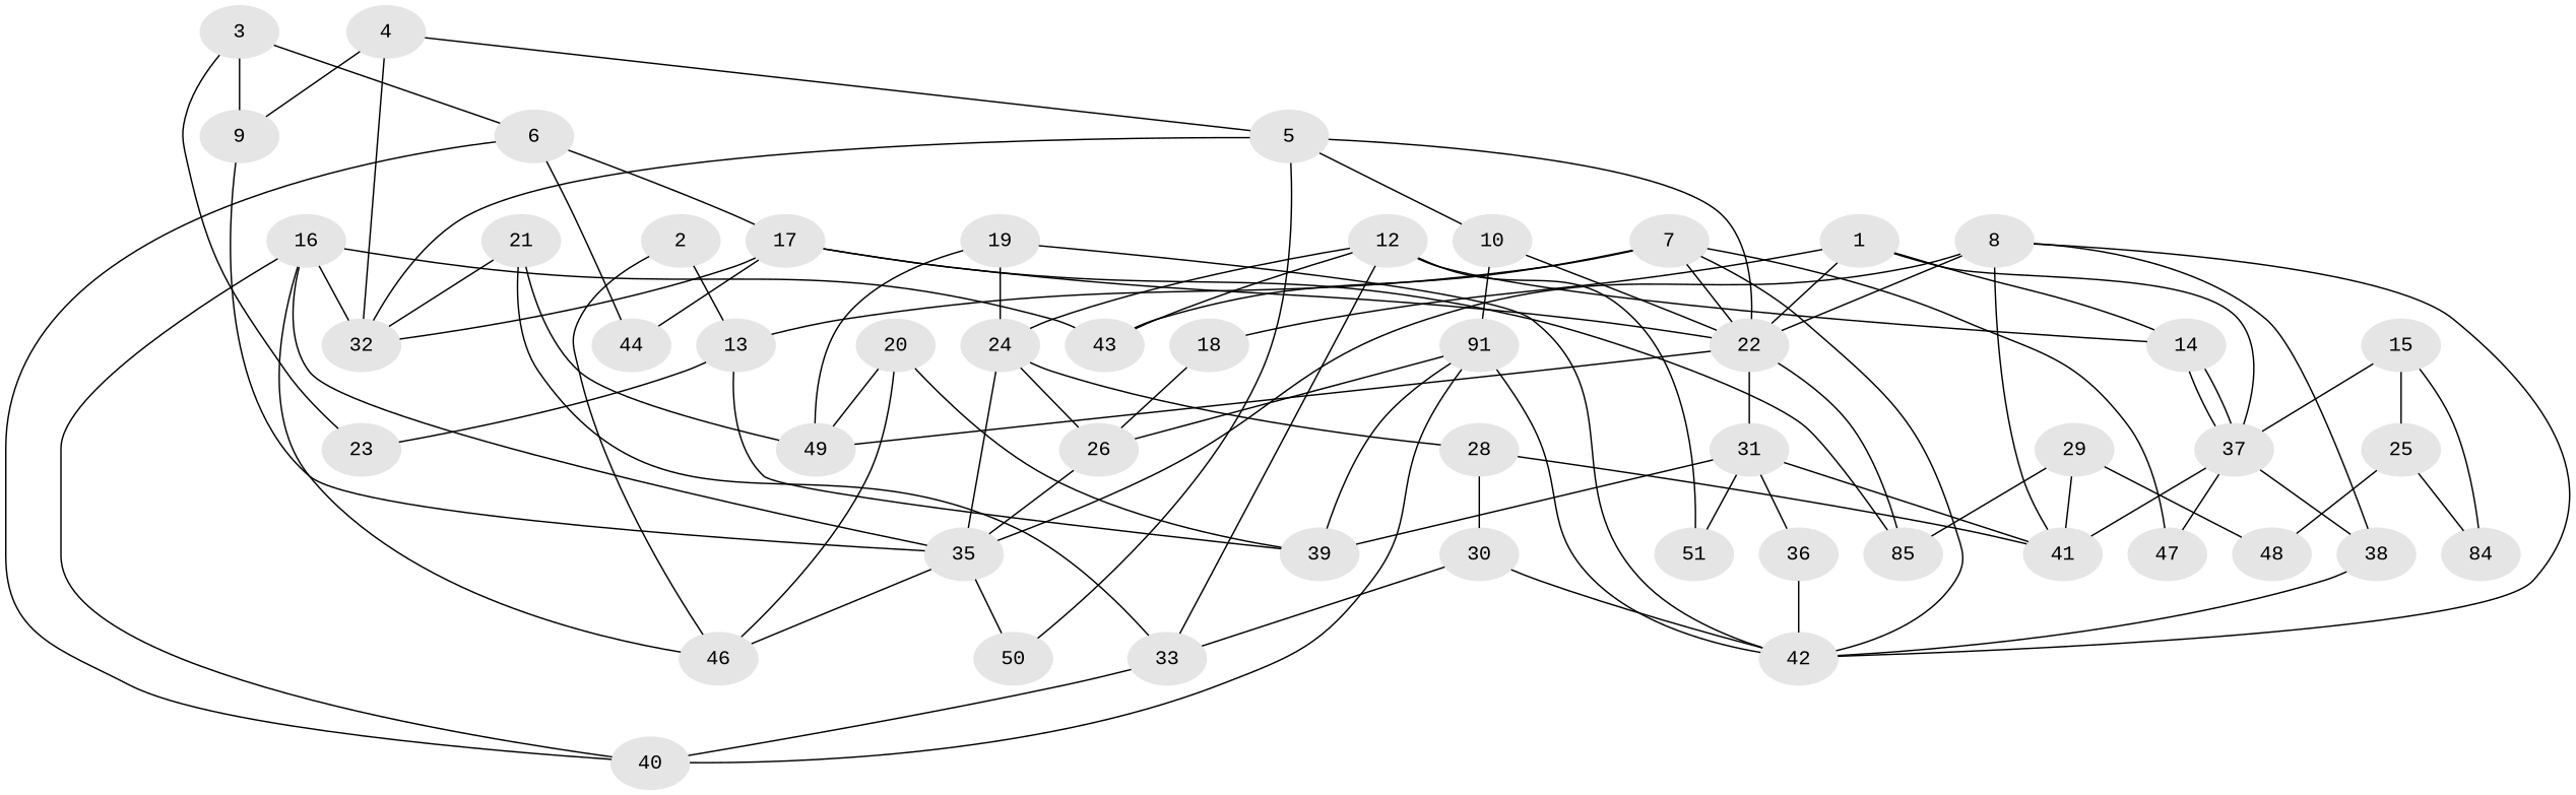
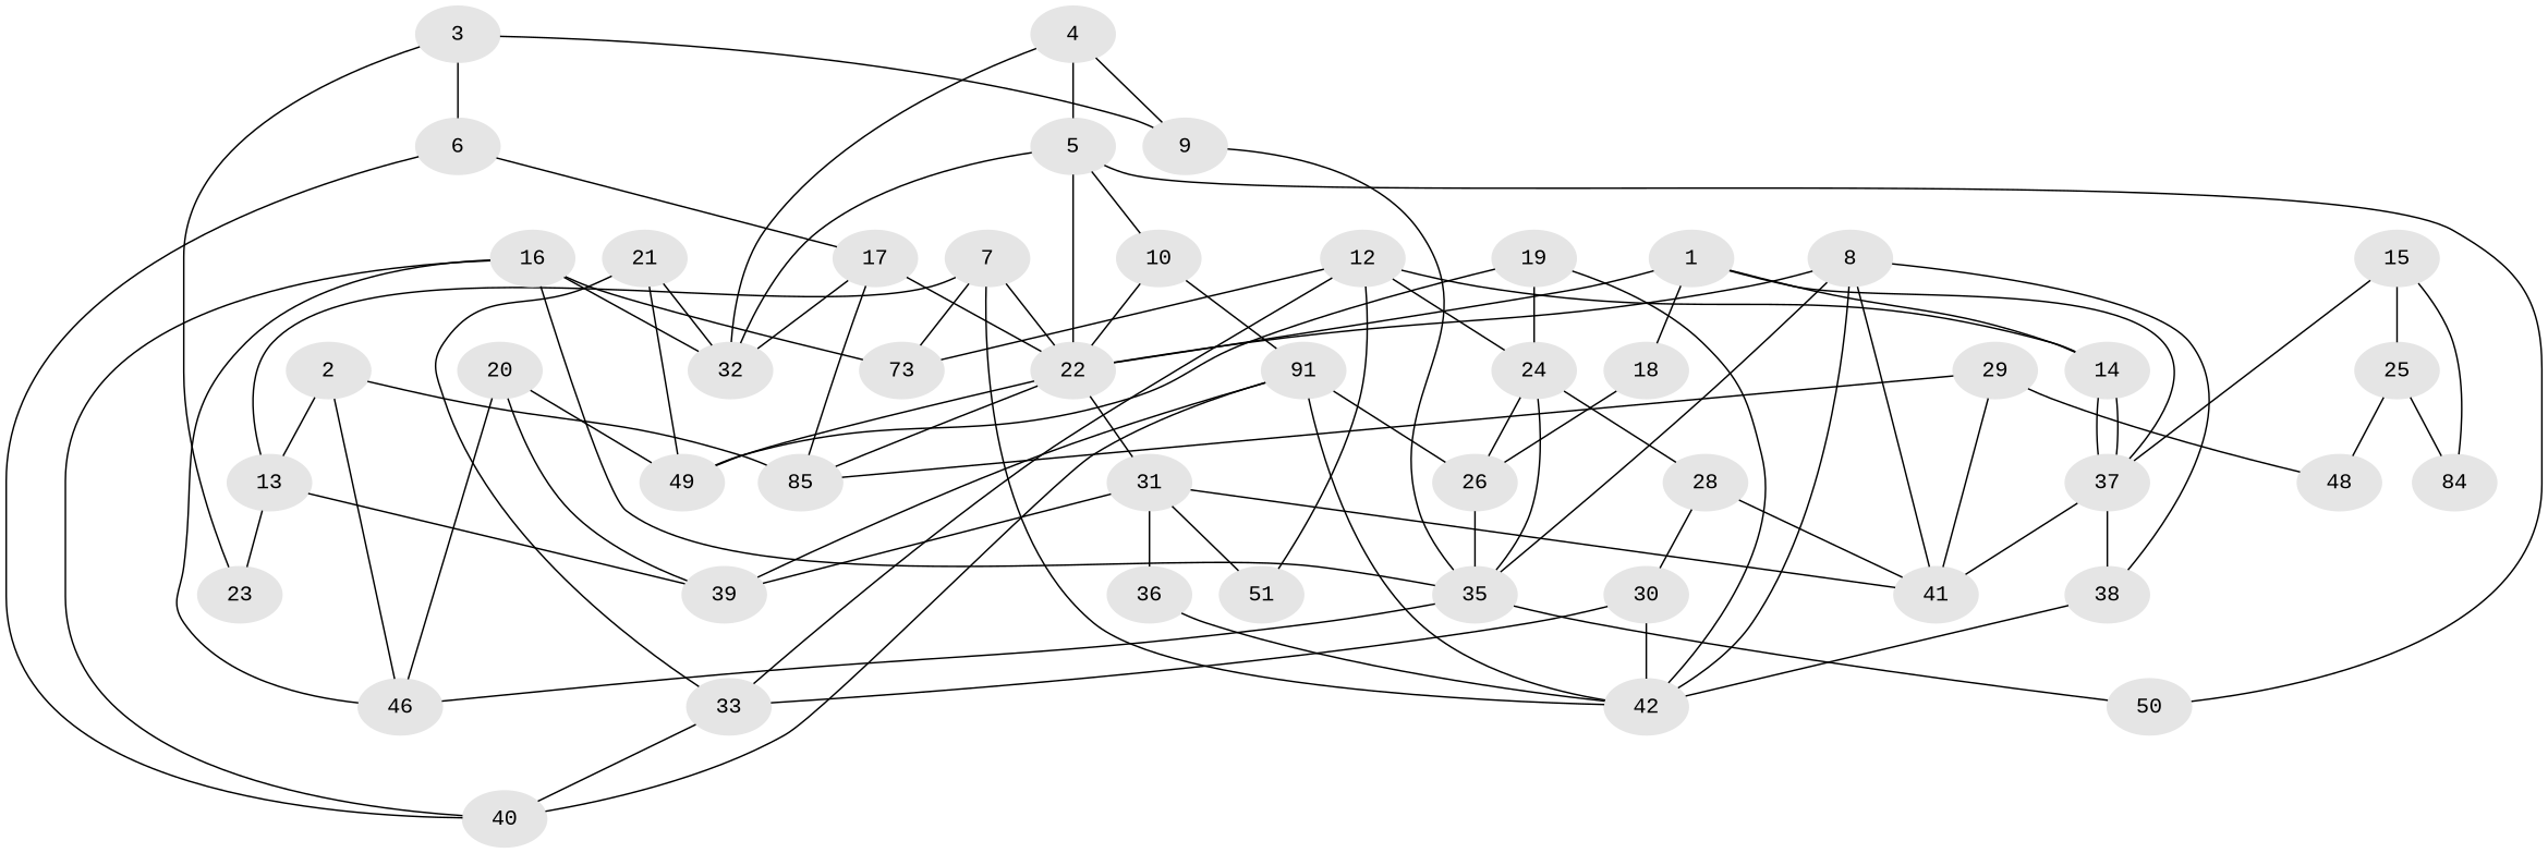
  graph {
    fontname="Liberation Mono"
    node [color=gray90 fontname="Liberation Mono" style=filled]
    edge [fontname="Liberation Mono"]
    1
    14
    18
    22
    37
    26
    n7 [label=85]
    49
    31
-   47
    38
    41
    2
    13
    46
    23
    39
    3
    6
    9
    17
    40
-   44
    35
    4
    5
    32
    10
    50
    n30 [label=91]
    7
    42
-   43
+   43 [label=73]
    8
    12
    24
    33
    51
    28
    15
    25
    n42 [label=84]
    48
    16
    19
    20
    21
    36
    30
    29
    1 -- 14
    1 -- 18
    1 -- 22
    1 -- 37
    14 -- 37
    14 -- 37
    18 -- 26
    22 -- n7
    22 -- 49
    22 -- 31
-   37 -- 47
    37 -- 38
    37 -- 41
    26 -- 35
    31 -- 41
    31 -- 39
    31 -- 51
    31 -- 36
    38 -- 42
+   2 -- n7
    2 -- 13
    2 -- 46
    13 -- 23
    13 -- 39
    3 -- 23
    3 -- 6
    3 -- 9
    6 -- 17
    6 -- 40
-   6 -- 44
    9 -- 35
    17 -- 22
    17 -- n7
-   17 -- 44
    17 -- 32
    35 -- 46
    35 -- 50
    4 -- 9
    4 -- 5
    4 -- 32
    5 -- 22
    5 -- 32
    5 -- 10
    5 -- 50
    10 -- 22
    10 -- n30
    n30 -- 26
    n30 -- 39
    n30 -- 40
    n30 -- 42
    7 -- 22
-   7 -- 47
    7 -- 13
    7 -- 42
    7 -- 43
    8 -- 22
    8 -- 38
    8 -- 41
    8 -- 35
    8 -- 42
    12 -- 14
    12 -- 43
    12 -- 24
    12 -- 33
    12 -- 51
    24 -- 26
    24 -- 35
    24 -- 28
    33 -- 40
    28 -- 41
    28 -- 30
    15 -- 37
    15 -- 25
    15 -- n42
    25 -- n42
    25 -- 48
    16 -- 46
    16 -- 40
    16 -- 35
    16 -- 32
    16 -- 43
    19 -- 49
    19 -- 42
    19 -- 24
    20 -- 49
    20 -- 46
    20 -- 39
    21 -- 49
    21 -- 32
    21 -- 33
    36 -- 42
    30 -- 42
    30 -- 33
    29 -- n7
    29 -- 41
    29 -- 48
  }
